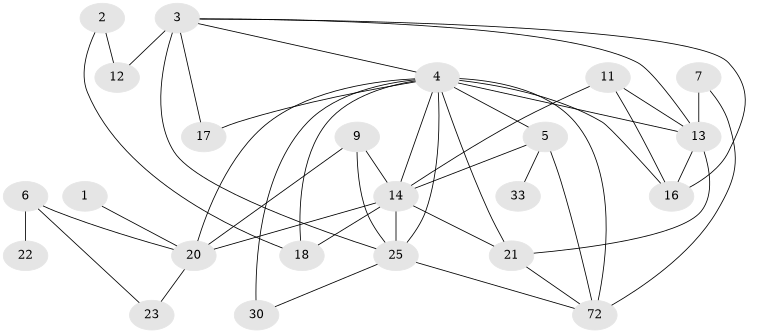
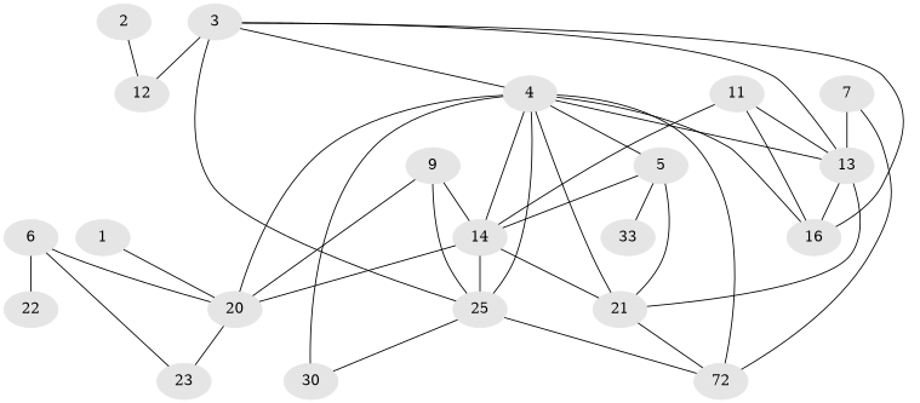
  graph {
    node [color=gray90 style=filled]
    edge [weight=1.0]
    1
    20
    23
    2
-   18
    12
    4
    13
    16
-   17
    25
    5
    14
    21
    30
    n16 [label=72]
    3
    33
    6
    22
    7
    9
    11
    1 -- 20
    20 -- 23
-   2 -- 18
    2 -- 12
    4 -- 20 [weight=2.0]
-   4 -- 18
    4 -- 13 [weight=2.0]
    4 -- 16 [weight=5.0]
-   4 -- 17
    4 -- 25 [weight=2.0]
    4 -- 5
    4 -- 14 [weight=2.0]
    4 -- 21
    4 -- 30 [weight=2.0]
    4 -- n16
    13 -- 16
    13 -- 21
    25 -- 30
    25 -- n16
    5 -- 14
-   5 -- n16
+   5 -- 21
    5 -- 33
    14 -- 20
-   14 -- 18
    14 -- 25 [weight=2.0]
    14 -- 21 [weight=2.0]
    21 -- n16
    3 -- 12 [weight=2.0]
    3 -- 4
    3 -- 13
    3 -- 16
-   3 -- 17
    3 -- 25 [weight=2.0]
    6 -- 20
    6 -- 23
    6 -- 22
    7 -- 13
    7 -- n16
    9 -- 20
    9 -- 25
    9 -- 14
    11 -- 13
    11 -- 16
    11 -- 14
  }
